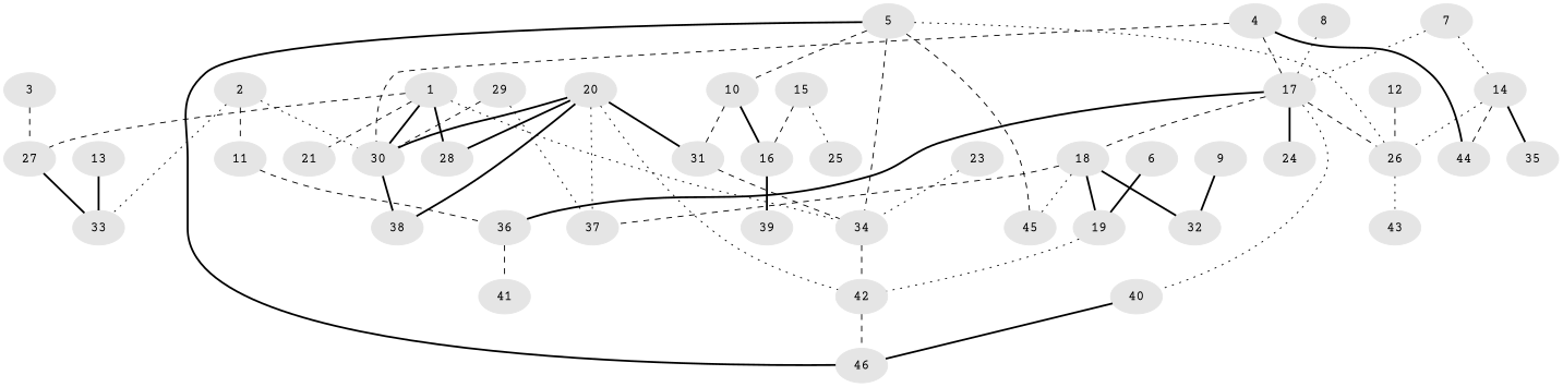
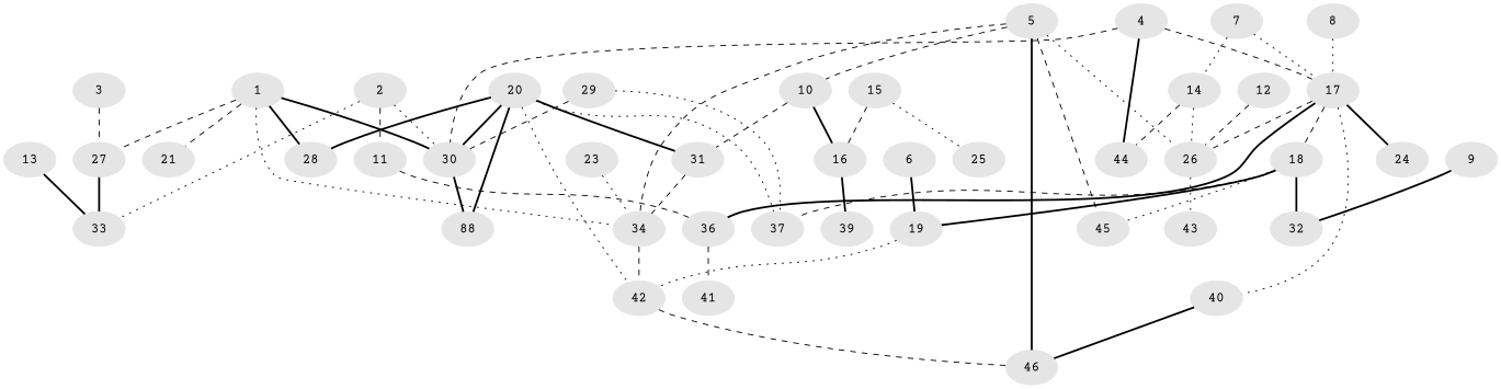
  graph {
    fontname="Courier Prime"
    node [color=gray90 fontname="Courier Prime" style=filled]
    edge [fontname="Courier Prime" style=dashed weight=1.0]
    1
    21
    27
    28
    30
    34
    33
-   38
+   38 [label=88]
    42
    2
    11
    36
    3
    4
    17
    44
    26
    18
    24
    40
    5
    10
    45
    46
    16
    31
    43
    6
    19
    7
    14
-   35
    8
    9
    32
    39
    41
    12
    13
    15
    25
    37
    20
    23
    29
    1 -- 21
    1 -- 27
    1 -- 28 [style=bold]
    1 -- 30 [style=bold]
    1 -- 34 [style=dotted]
    27 -- 33 [style=bold]
    30 -- 38 [style=bold]
    34 -- 42 [weight=2.0]
    42 -- 46
    2 -- 30 [style=dotted]
    2 -- 33 [style=dotted]
    2 -- 11
    11 -- 36
    36 -- 41
    3 -- 27
    4 -- 30
    4 -- 17
    4 -- 44 [style=bold]
    17 -- 36 [style=bold]
    17 -- 26
    17 -- 18
    17 -- 24 [style=bold]
    17 -- 40 [style=dotted]
    26 -- 43 [style=dotted weight=2.0]
    18 -- 45 [style=dotted]
    18 -- 19 [style=bold]
    18 -- 32 [style=bold]
    18 -- 37
    40 -- 46 [style=bold]
    5 -- 34
    5 -- 26 [style=dotted]
    5 -- 10
    5 -- 45
    5 -- 46 [style=bold]
    10 -- 16 [style=bold]
    10 -- 31
    16 -- 39 [style=bold]
    31 -- 34
    6 -- 19 [style=bold]
    19 -- 42 [style=dotted]
    7 -- 17 [style=dotted]
    7 -- 14 [style=dotted]
    14 -- 44
    14 -- 26 [style=dotted]
-   14 -- 35 [style=bold]
    8 -- 17 [style=dotted]
    9 -- 32 [style=bold]
    12 -- 26
    13 -- 33 [style=bold]
    15 -- 16 [weight=2.0]
    15 -- 25 [style=dotted]
    20 -- 28 [style=bold]
    20 -- 30 [style=bold]
    20 -- 38 [style=bold]
    20 -- 42 [style=dotted]
    20 -- 31 [style=bold]
    20 -- 37 [style=dotted]
    23 -- 34 [style=dotted]
    29 -- 30
    29 -- 37 [style=dotted]
  }
